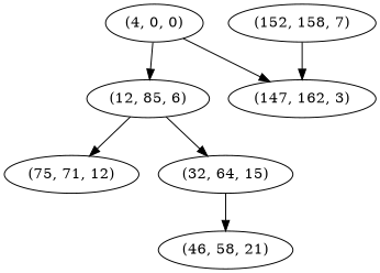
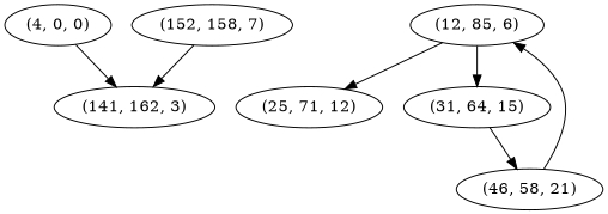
  digraph {
    n1 [label="(4, 0, 0)"]
    "(12, 85, 6)"
-   "(141, 162, 3)" [label="(147, 162, 3)"]
-   "(25, 71, 12)" [label="(75, 71, 12)"]
-   "(32, 64, 15)"
+   "(141, 162, 3)"
+   "(25, 71, 12)"
+   "(32, 64, 15)" [label="(31, 64, 15)"]
    "(46, 58, 21)"
    "(152, 158, 7)"
-   n1 -> "(12, 85, 6)"
+   "(46, 58, 21)" -> "(12, 85, 6)"
    n1 -> "(141, 162, 3)"
    "(12, 85, 6)" -> "(25, 71, 12)"
    "(12, 85, 6)" -> "(32, 64, 15)"
    "(32, 64, 15)" -> "(46, 58, 21)"
    "(152, 158, 7)" -> "(141, 162, 3)"
  }
